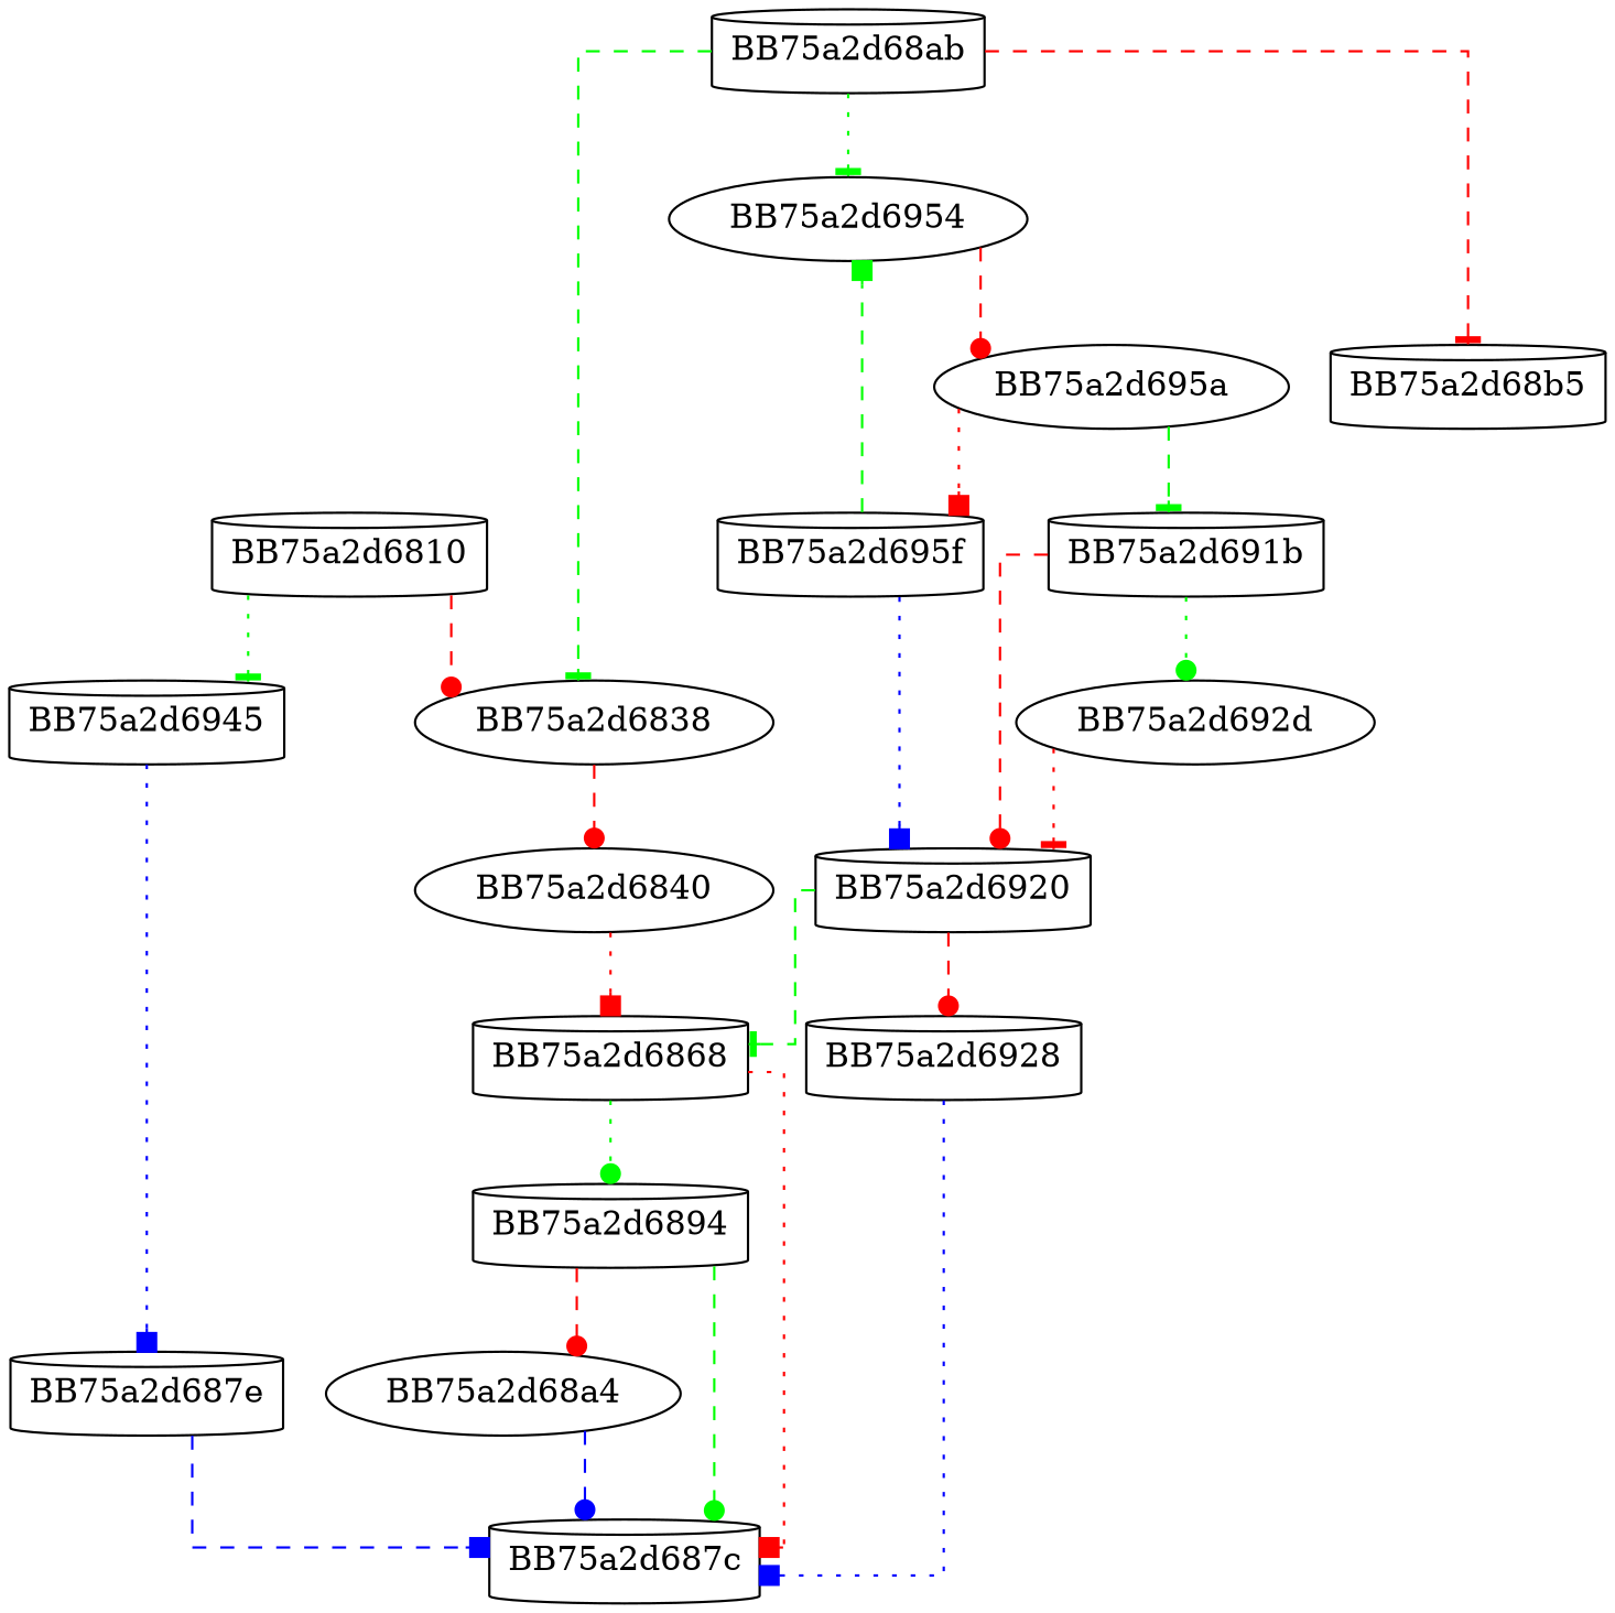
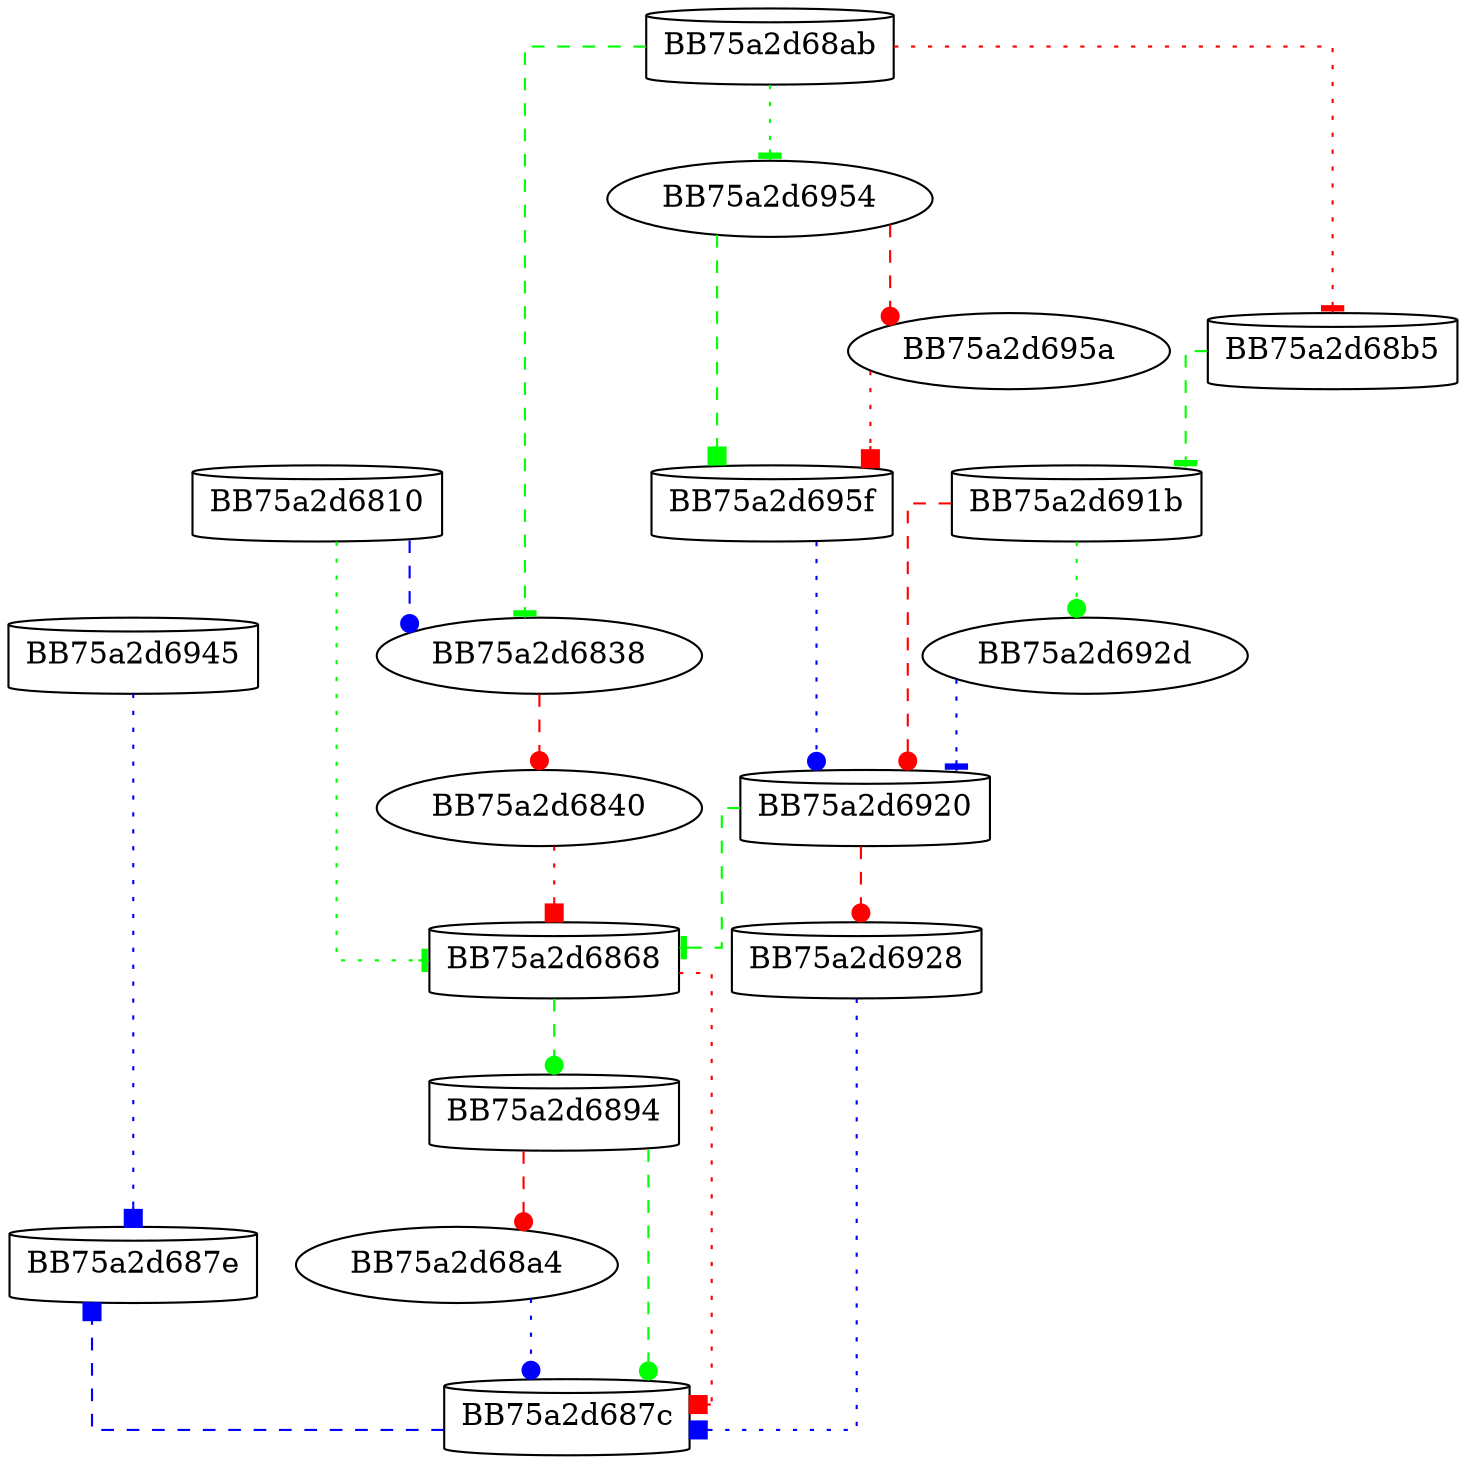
  digraph {
    splines=ortho
    node [shape=cylinder]
    edge [arrowhead=dot color=red style=dashed]
    BB75a2d6810
    BB75a2d6945
    BB75a2d6838 [shape=ellipse]
    BB75a2d687e
    BB75a2d6840 [shape=ellipse]
    BB75a2d68ab
    BB75a2d6954 [shape=ellipse]
    BB75a2d68b5
    BB75a2d6868
    BB75a2d695f
    BB75a2d695a [shape=ellipse]
    BB75a2d691b
    BB75a2d6894
    BB75a2d687c
    BB75a2d68a4 [shape=ellipse]
    BB75a2d6920
    BB75a2d692d [shape=ellipse]
    BB75a2d6928
-   BB75a2d6810 -> BB75a2d6945 [arrowhead=tee color=green style=dotted]
-   BB75a2d6810 -> BB75a2d6838
+   BB75a2d6810 -> BB75a2d6868 [arrowhead=tee color=green style=dotted]
+   BB75a2d6810 -> BB75a2d6838 [color=blue]
    BB75a2d6945 -> BB75a2d687e [arrowhead=box color=blue style=dotted]
    BB75a2d6838 -> BB75a2d6840
    BB75a2d6840 -> BB75a2d6868 [arrowhead=box style=dotted]
    BB75a2d68ab -> BB75a2d6838 [arrowhead=tee color=green]
    BB75a2d68ab -> BB75a2d6954 [arrowhead=tee color=green style=dotted]
-   BB75a2d68ab -> BB75a2d68b5 [arrowhead=tee]
-   BB75a2d695f -> BB75a2d6954 [arrowhead=box color=green]
+   BB75a2d68ab -> BB75a2d68b5 [arrowhead=tee style=dotted]
+   BB75a2d6954 -> BB75a2d695f [arrowhead=box color=green]
    BB75a2d6954 -> BB75a2d695a
-   BB75a2d695a -> BB75a2d691b [arrowhead=tee color=green]
-   BB75a2d6868 -> BB75a2d6894 [color=green style=dotted]
+   BB75a2d68b5 -> BB75a2d691b [arrowhead=tee color=green]
+   BB75a2d6868 -> BB75a2d6894 [color=green]
    BB75a2d6868 -> BB75a2d687c [arrowhead=box style=dotted]
-   BB75a2d695f -> BB75a2d6920 [arrowhead=box color=blue style=dotted]
+   BB75a2d695f -> BB75a2d6920 [color=blue style=dotted]
    BB75a2d695a -> BB75a2d695f [arrowhead=box style=dotted]
    BB75a2d691b -> BB75a2d6920
    BB75a2d691b -> BB75a2d692d [color=green style=dotted]
    BB75a2d6894 -> BB75a2d687c [color=green]
    BB75a2d6894 -> BB75a2d68a4
-   BB75a2d687e -> BB75a2d687c [arrowhead=box color=blue]
-   BB75a2d68a4 -> BB75a2d687c [color=blue]
+   BB75a2d687c -> BB75a2d687e [arrowhead=box color=blue]
+   BB75a2d68a4 -> BB75a2d687c [color=blue style=dotted]
    BB75a2d6920 -> BB75a2d6868 [arrowhead=tee color=green]
    BB75a2d6920 -> BB75a2d6928
-   BB75a2d692d -> BB75a2d6920 [arrowhead=tee style=dotted]
+   BB75a2d692d -> BB75a2d6920 [arrowhead=tee color=blue style=dotted]
    BB75a2d6928 -> BB75a2d687c [arrowhead=box color=blue style=dotted]
  }
